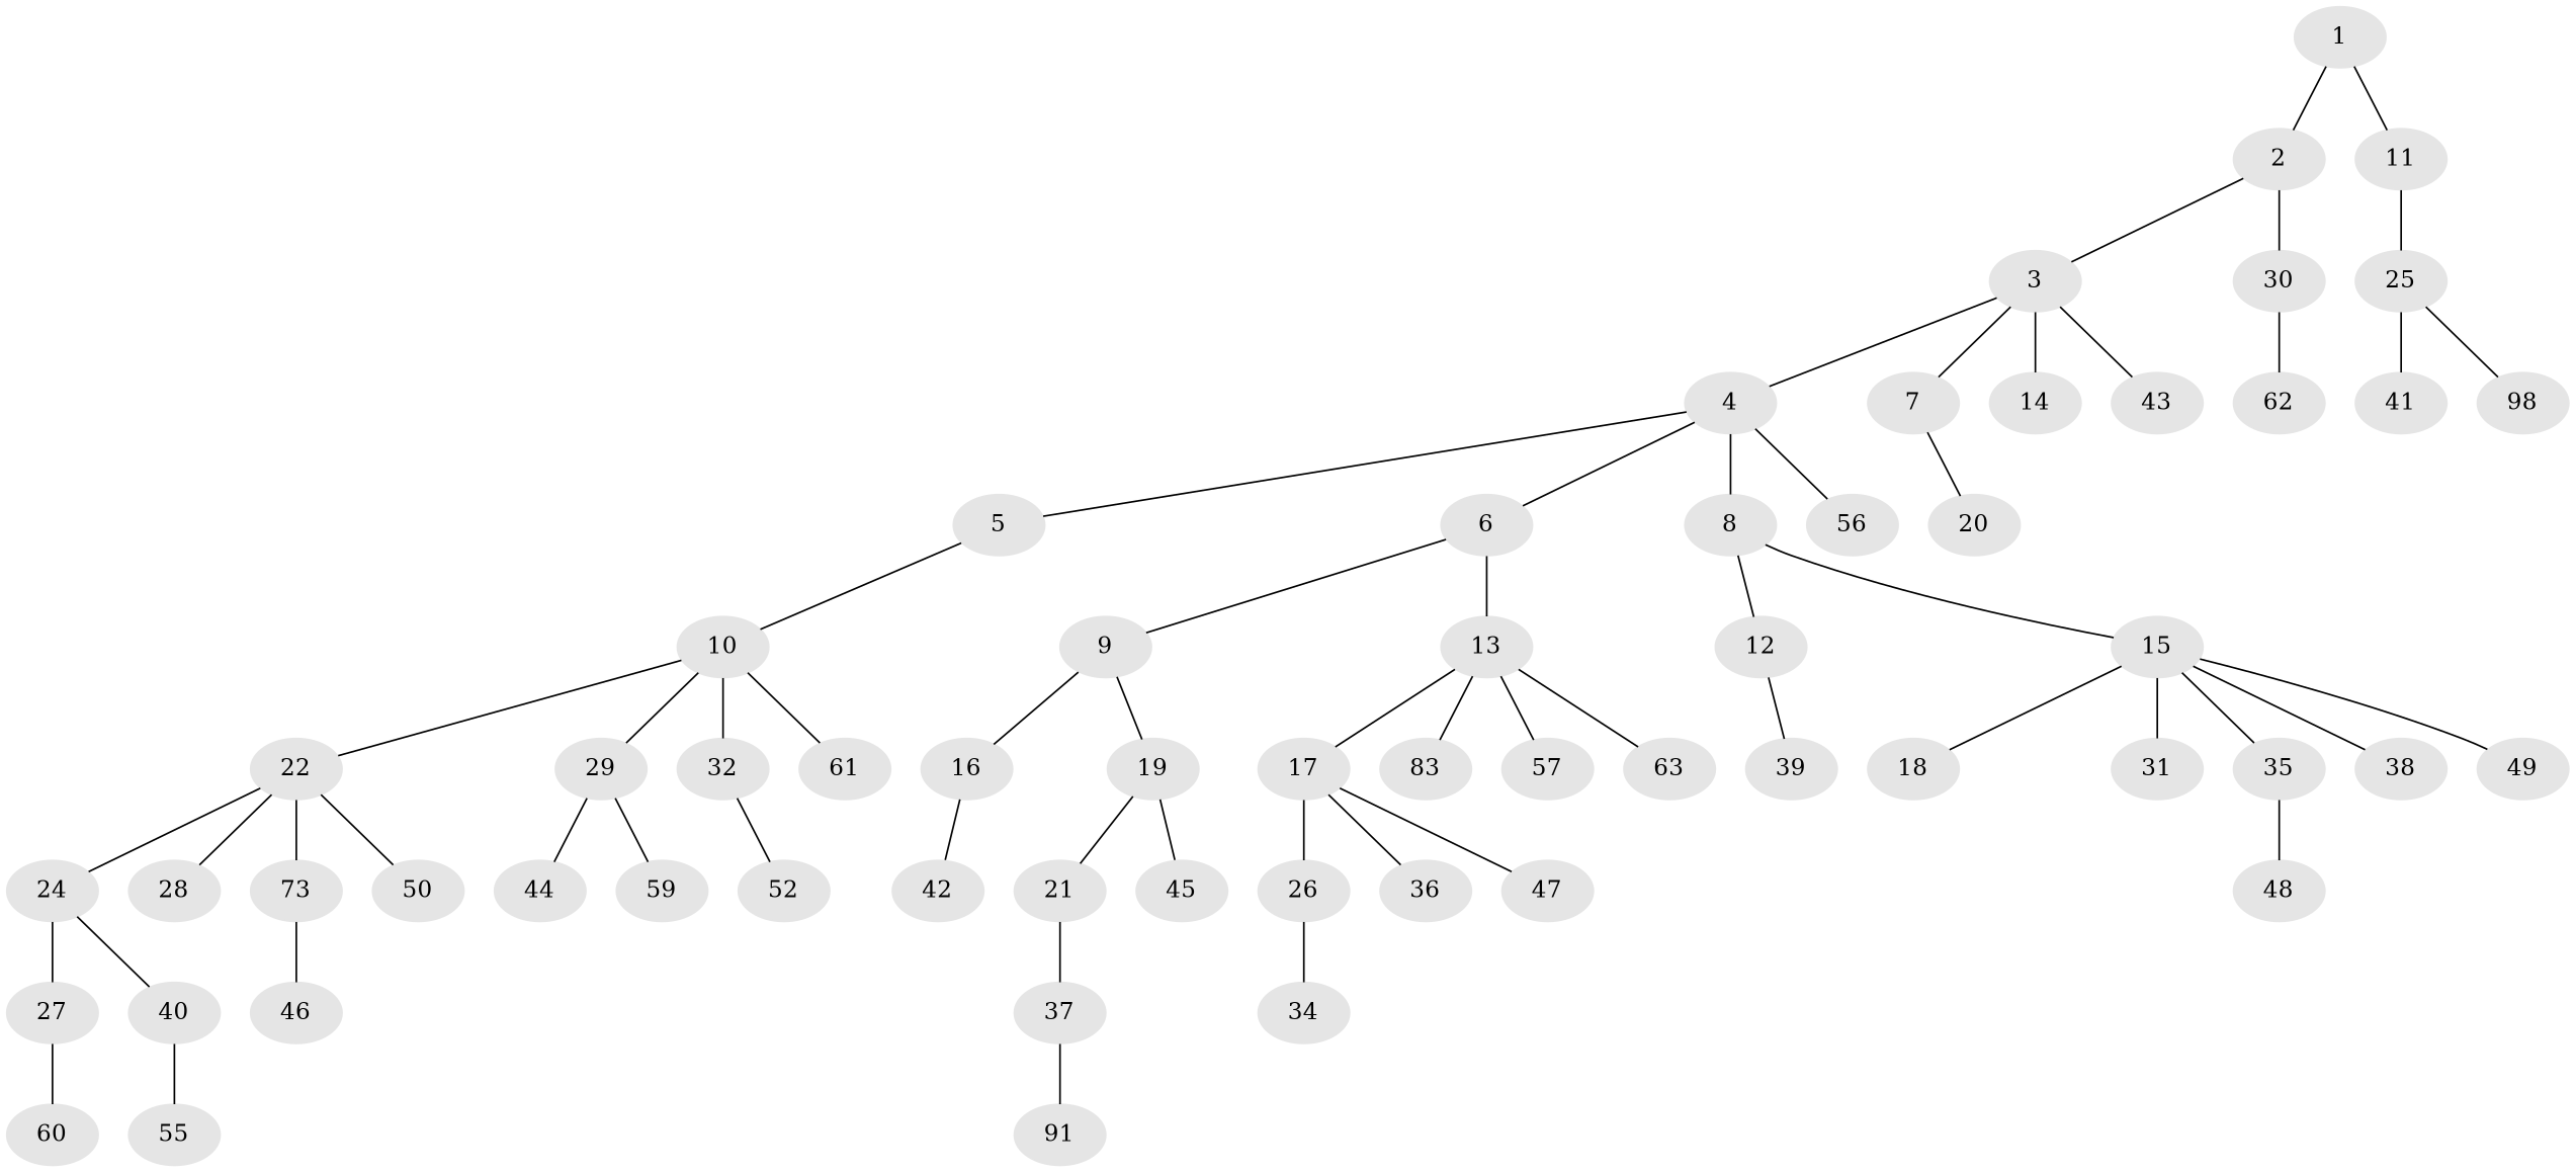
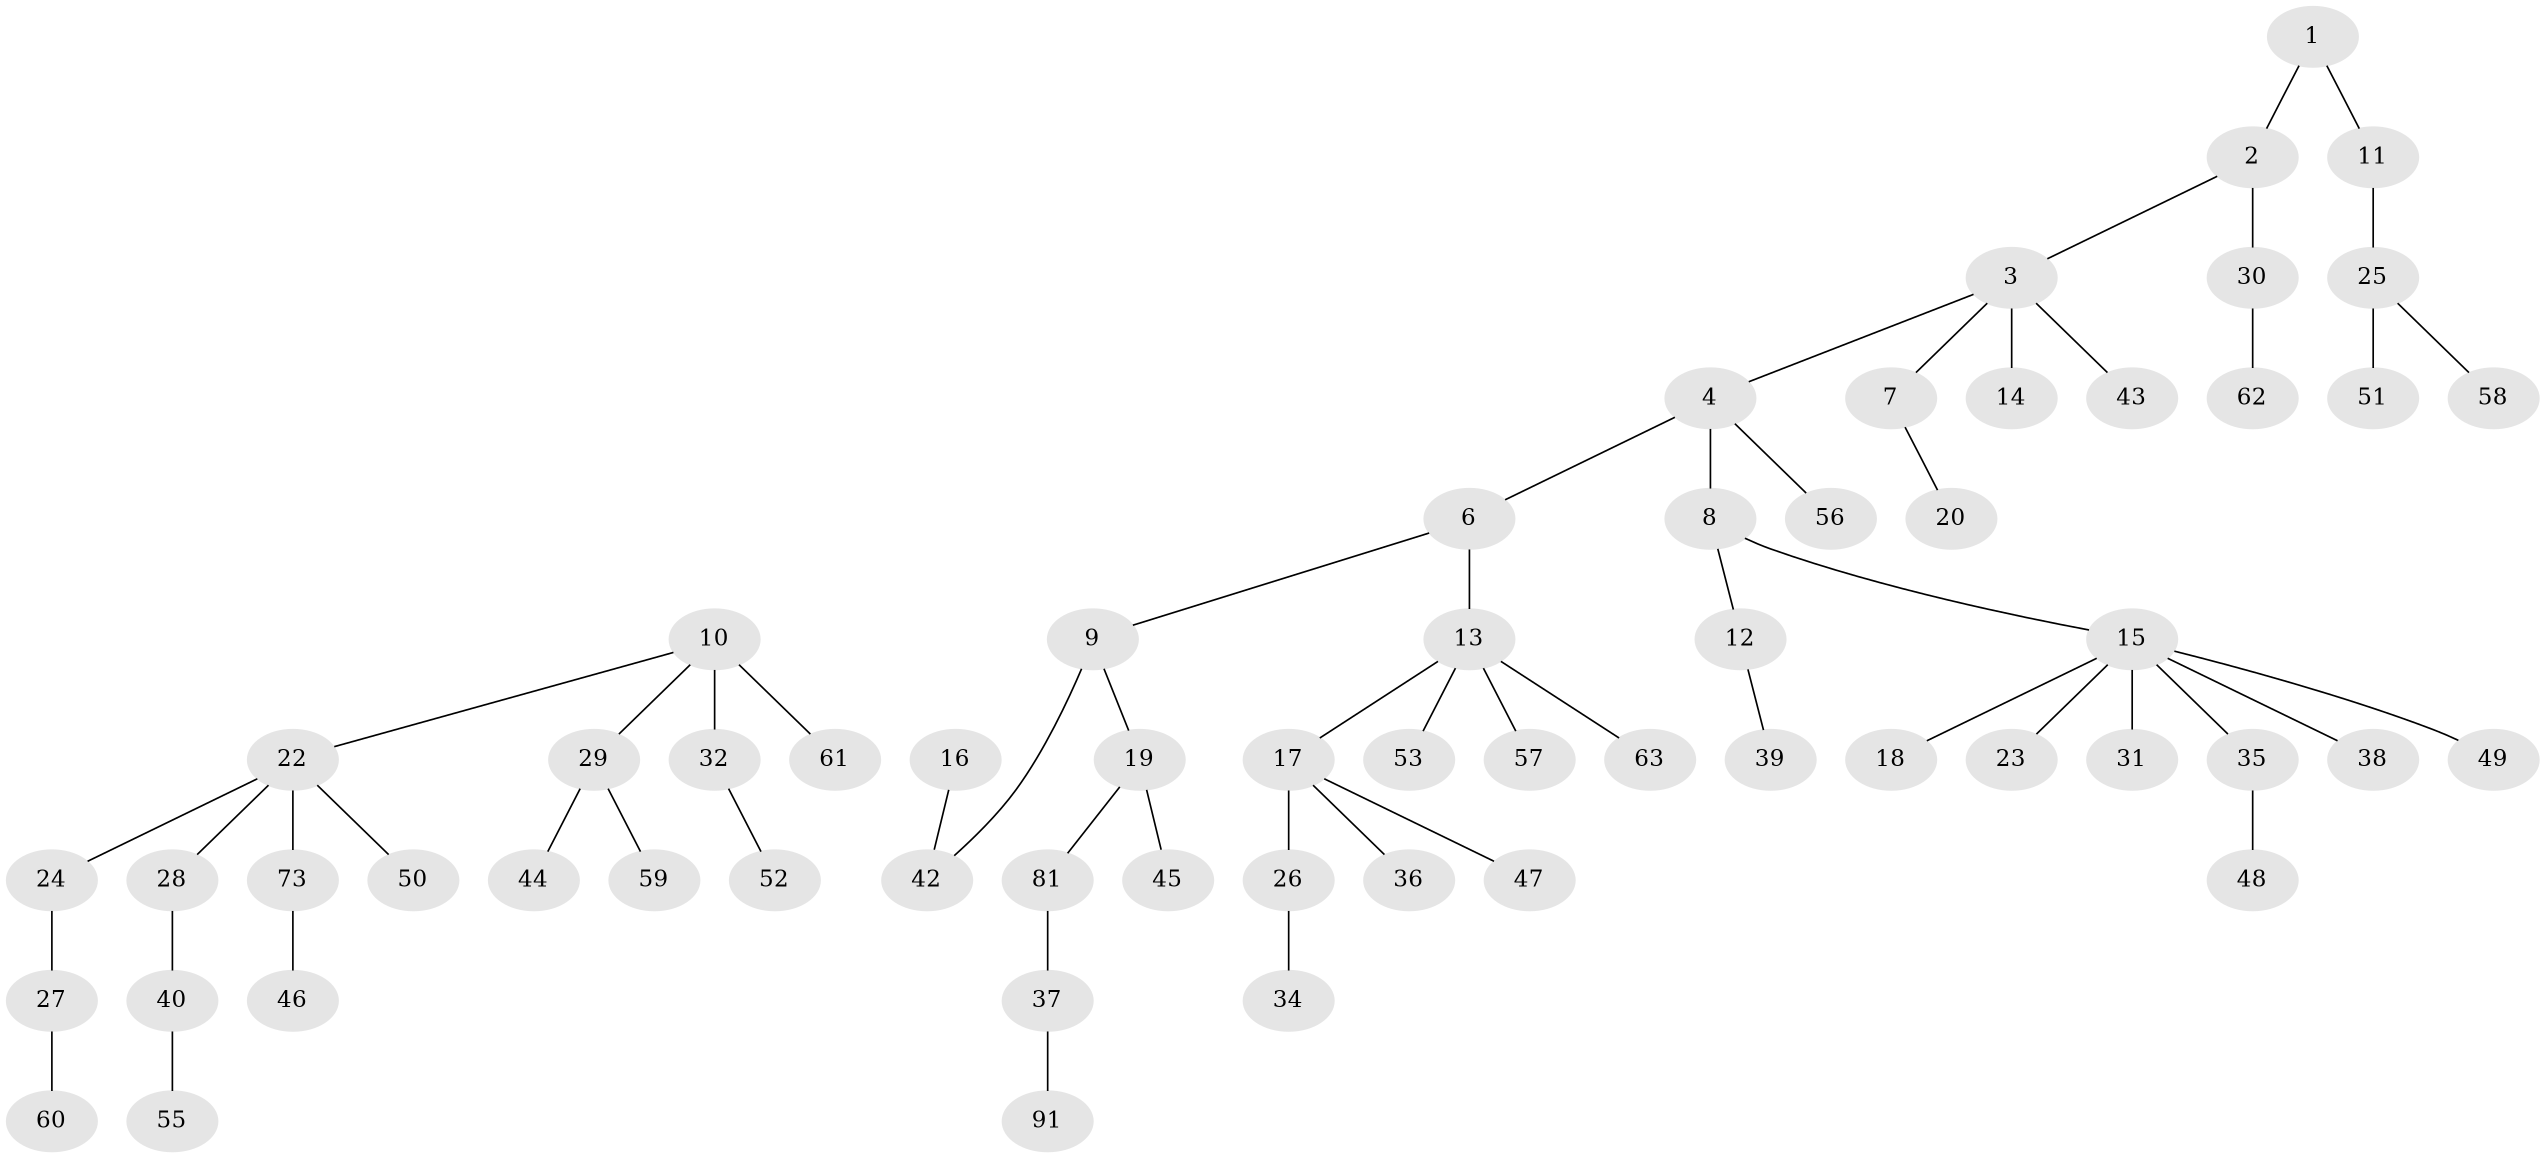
  graph {
    node [color=gray90 style=filled]
    1
    2
    11
    3
    30
    25
    4
    7
    14
    43
    62
-   5
    6
    8
    56
    20
    10
    9
    13
    12
    15
    22
    29
    32
    61
    16
    19
    17
-   53 [label=83]
+   53
    57
    63
    39
    18
+   23
    31
    35
    38
    49
    42
-   21
+   21 [label=81]
    45
    24
    28
    n44 [label=73]
    50
    44
    59
    52
-   51 [label=41]
-   58 [label=98]
+   51
+   58
    26
    36
    47
    48
    34
    37
    n57 [label=91]
    27
    40
    46
    60
    55
    1 -- 2
    1 -- 11
    2 -- 3
    2 -- 30
    11 -- 25
    3 -- 4
    3 -- 7
    3 -- 14
    3 -- 43
    30 -- 62
    25 -- 51
    25 -- 58
-   4 -- 5
    4 -- 6
    4 -- 8
    4 -- 56
    7 -- 20
-   5 -- 10
    6 -- 9
    6 -- 13
    8 -- 12
    8 -- 15
    10 -- 22
    10 -- 29
    10 -- 32
    10 -- 61
-   9 -- 16
+   9 -- 42
    9 -- 19
    13 -- 17
    13 -- 53
    13 -- 57
    13 -- 63
    12 -- 39
    15 -- 18
+   15 -- 23
    15 -- 31
    15 -- 35
    15 -- 38
    15 -- 49
    22 -- 24
    22 -- 28
    22 -- n44
    22 -- 50
    29 -- 44
    29 -- 59
    32 -- 52
    16 -- 42
    19 -- 21
    19 -- 45
    17 -- 26
    17 -- 36
    17 -- 47
    35 -- 48
    21 -- 37
    24 -- 27
-   24 -- 40
+   28 -- 40
    n44 -- 46
    26 -- 34
    37 -- n57
    27 -- 60
    40 -- 55
  }
